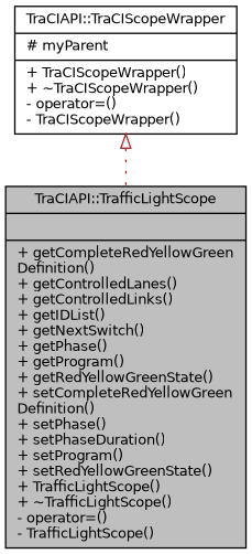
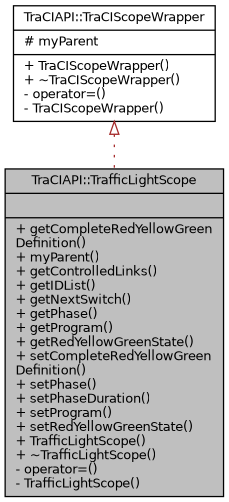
  digraph {
    node [color=black fontname=Helvetica fontsize=10 shape=record style=filled]
-   n1 [fillcolor=grey75 fontcolor=black height=0.2 label="{TraCIAPI::TrafficLightScope\n||+ getCompleteRedYellowGreen\lDefinition()\l+ getControlledLanes()\l+ getControlledLinks()\l+ getIDList()\l+ getNextSwitch()\l+ getPhase()\l+ getProgram()\l+ getRedYellowGreenState()\l+ setCompleteRedYellowGreen\lDefinition()\l+ setPhase()\l+ setPhaseDuration()\l+ setProgram()\l+ setRedYellowGreenState()\l+ TrafficLightScope()\l+ ~TrafficLightScope()\l- operator=()\l- TrafficLightScope()\l}" width=0.4]
+   n1 [fillcolor=grey75 fontcolor=black height=0.2 label="{TraCIAPI::TrafficLightScope\n||+ getCompleteRedYellowGreen\lDefinition()\l+ myParent()\l+ getControlledLinks()\l+ getIDList()\l+ getNextSwitch()\l+ getPhase()\l+ getProgram()\l+ getRedYellowGreenState()\l+ setCompleteRedYellowGreen\lDefinition()\l+ setPhase()\l+ setPhaseDuration()\l+ setProgram()\l+ setRedYellowGreenState()\l+ TrafficLightScope()\l+ ~TrafficLightScope()\l- operator=()\l- TrafficLightScope()\l}" width=0.4]
    n2 [fillcolor=white height=0.2 label="{TraCIAPI::TraCIScopeWrapper\n|# myParent\l|+ TraCIScopeWrapper()\l+ ~TraCIScopeWrapper()\l- operator=()\l- TraCIScopeWrapper()\l}" width=0.4]
    n2 -> n1 [arrowtail=onormal color=brown dir=back fontname=Helvetica fontsize=10 labelfontname=Helvetica labelfontsize=10 style=dotted]
  }
